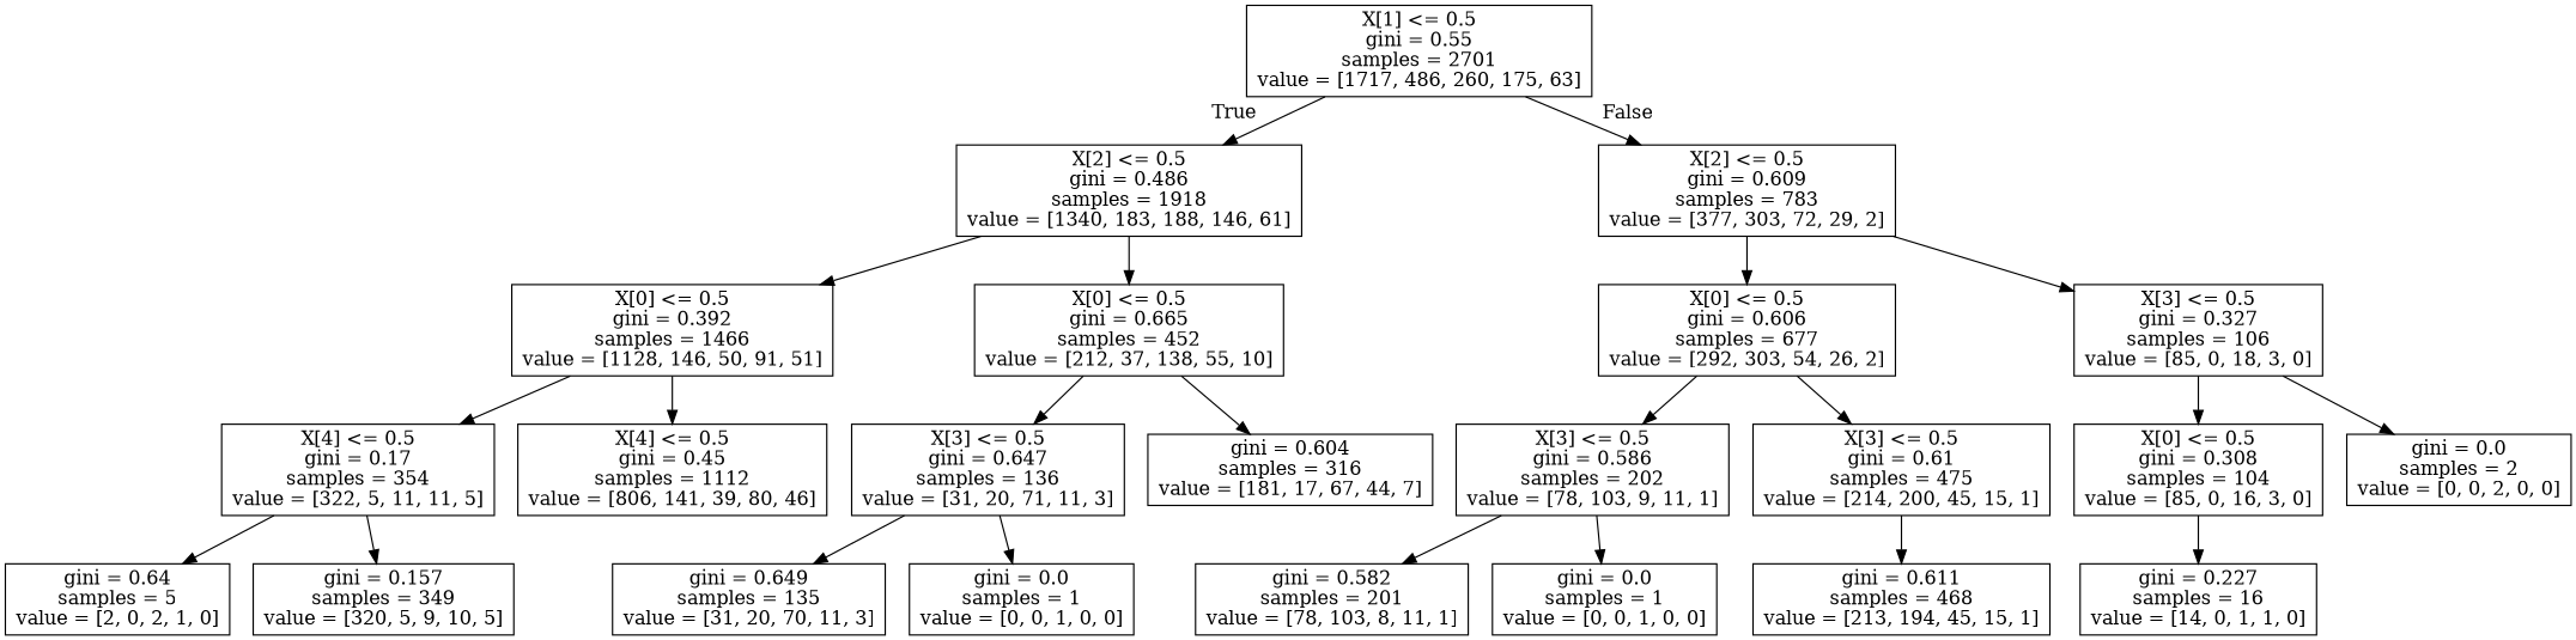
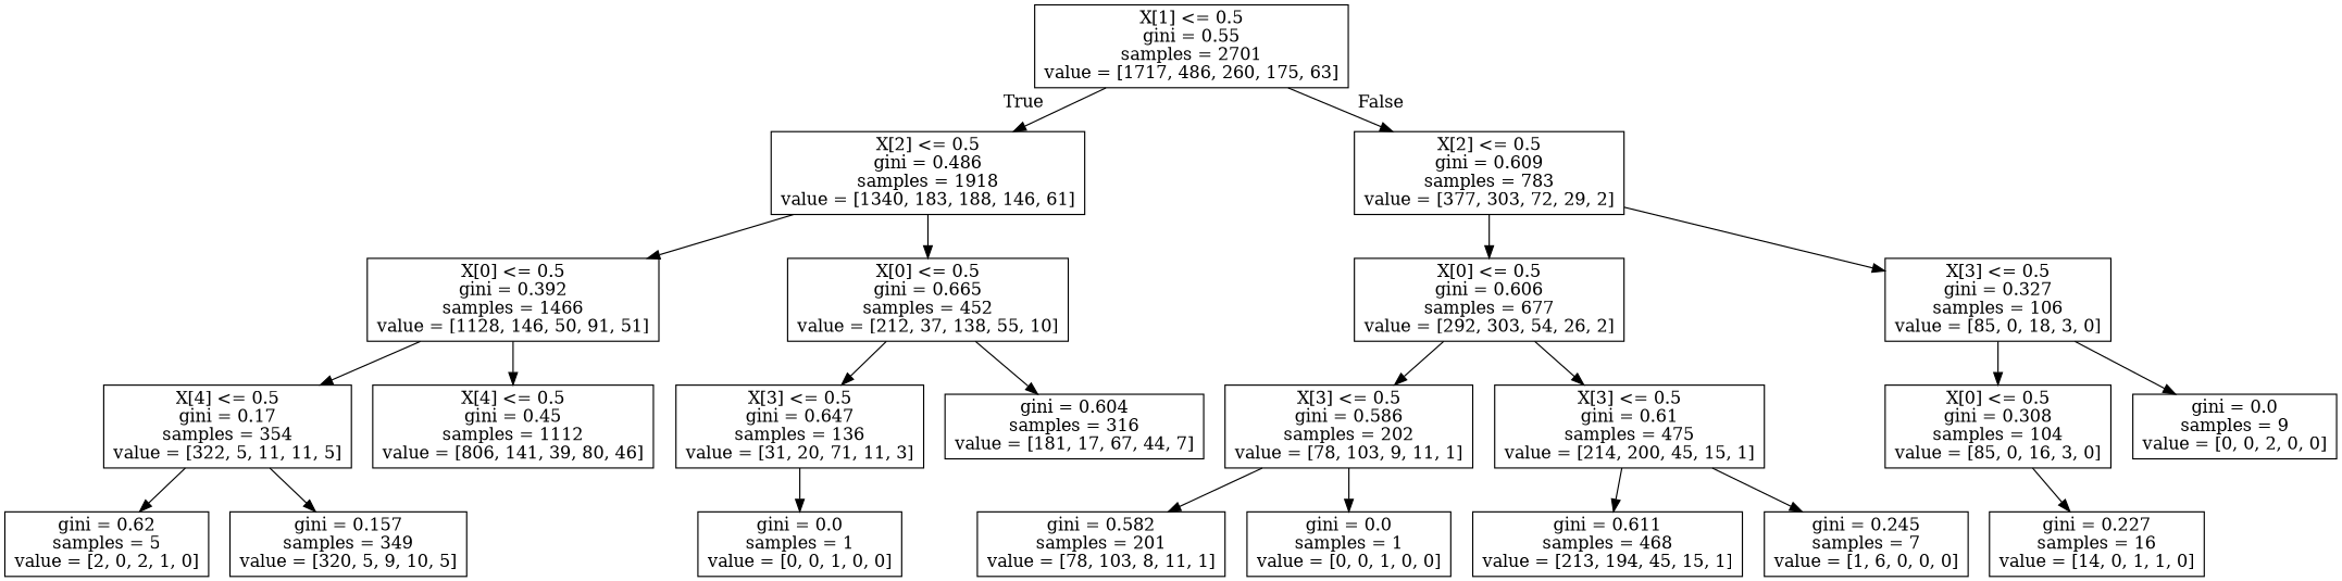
  digraph {
    node [shape=box]
    n1 [label="X[1] <= 0.5\ngini = 0.55\nsamples = 2701\nvalue = [1717, 486, 260, 175, 63]"]
    n2 [label="X[2] <= 0.5\ngini = 0.486\nsamples = 1918\nvalue = [1340, 183, 188, 146, 61]"]
    n3 [label="X[2] <= 0.5\ngini = 0.609\nsamples = 783\nvalue = [377, 303, 72, 29, 2]"]
    n4 [label="X[0] <= 0.5\ngini = 0.392\nsamples = 1466\nvalue = [1128, 146, 50, 91, 51]"]
    n5 [label="X[0] <= 0.5\ngini = 0.665\nsamples = 452\nvalue = [212, 37, 138, 55, 10]"]
    n6 [label="X[0] <= 0.5\ngini = 0.606\nsamples = 677\nvalue = [292, 303, 54, 26, 2]"]
    n7 [label="X[3] <= 0.5\ngini = 0.327\nsamples = 106\nvalue = [85, 0, 18, 3, 0]"]
    n8 [label="X[4] <= 0.5\ngini = 0.17\nsamples = 354\nvalue = [322, 5, 11, 11, 5]"]
    n9 [label="X[4] <= 0.5\ngini = 0.45\nsamples = 1112\nvalue = [806, 141, 39, 80, 46]"]
    n10 [label="X[3] <= 0.5\ngini = 0.647\nsamples = 136\nvalue = [31, 20, 71, 11, 3]"]
    n11 [label="gini = 0.604\nsamples = 316\nvalue = [181, 17, 67, 44, 7]"]
-   n12 [label="gini = 0.64\nsamples = 5\nvalue = [2, 0, 2, 1, 0]"]
+   n12 [label="gini = 0.62\nsamples = 5\nvalue = [2, 0, 2, 1, 0]"]
    n13 [label="gini = 0.157\nsamples = 349\nvalue = [320, 5, 9, 10, 5]"]
-   n14 [label="gini = 0.649\nsamples = 135\nvalue = [31, 20, 70, 11, 3]"]
    n15 [label="gini = 0.0\nsamples = 1\nvalue = [0, 0, 1, 0, 0]"]
    n16 [label="X[3] <= 0.5\ngini = 0.586\nsamples = 202\nvalue = [78, 103, 9, 11, 1]"]
    n17 [label="X[3] <= 0.5\ngini = 0.61\nsamples = 475\nvalue = [214, 200, 45, 15, 1]"]
    n18 [label="X[0] <= 0.5\ngini = 0.308\nsamples = 104\nvalue = [85, 0, 16, 3, 0]"]
-   n19 [label="gini = 0.0\nsamples = 2\nvalue = [0, 0, 2, 0, 0]"]
+   n19 [label="gini = 0.0\nsamples = 9\nvalue = [0, 0, 2, 0, 0]"]
    n20 [label="gini = 0.582\nsamples = 201\nvalue = [78, 103, 8, 11, 1]"]
    n21 [label="gini = 0.0\nsamples = 1\nvalue = [0, 0, 1, 0, 0]"]
    n22 [label="gini = 0.611\nsamples = 468\nvalue = [213, 194, 45, 15, 1]"]
+   n23 [label="gini = 0.245\nsamples = 7\nvalue = [1, 6, 0, 0, 0]"]
    n24 [label="gini = 0.227\nsamples = 16\nvalue = [14, 0, 1, 1, 0]"]
    n1 -> n2 [headlabel=True labelangle=45 labeldistance=2.5]
    n1 -> n3 [headlabel=False labelangle=-45 labeldistance=2.5]
    n2 -> n4
    n2 -> n5
    n3 -> n6
    n3 -> n7
    n4 -> n8
    n4 -> n9
    n5 -> n10
    n5 -> n11
    n6 -> n16
    n6 -> n17
    n7 -> n18
    n7 -> n19
    n8 -> n12
    n8 -> n13
-   n10 -> n14
    n10 -> n15
    n16 -> n20
    n16 -> n21
    n17 -> n22
+   n17 -> n23
    n18 -> n24
  }
